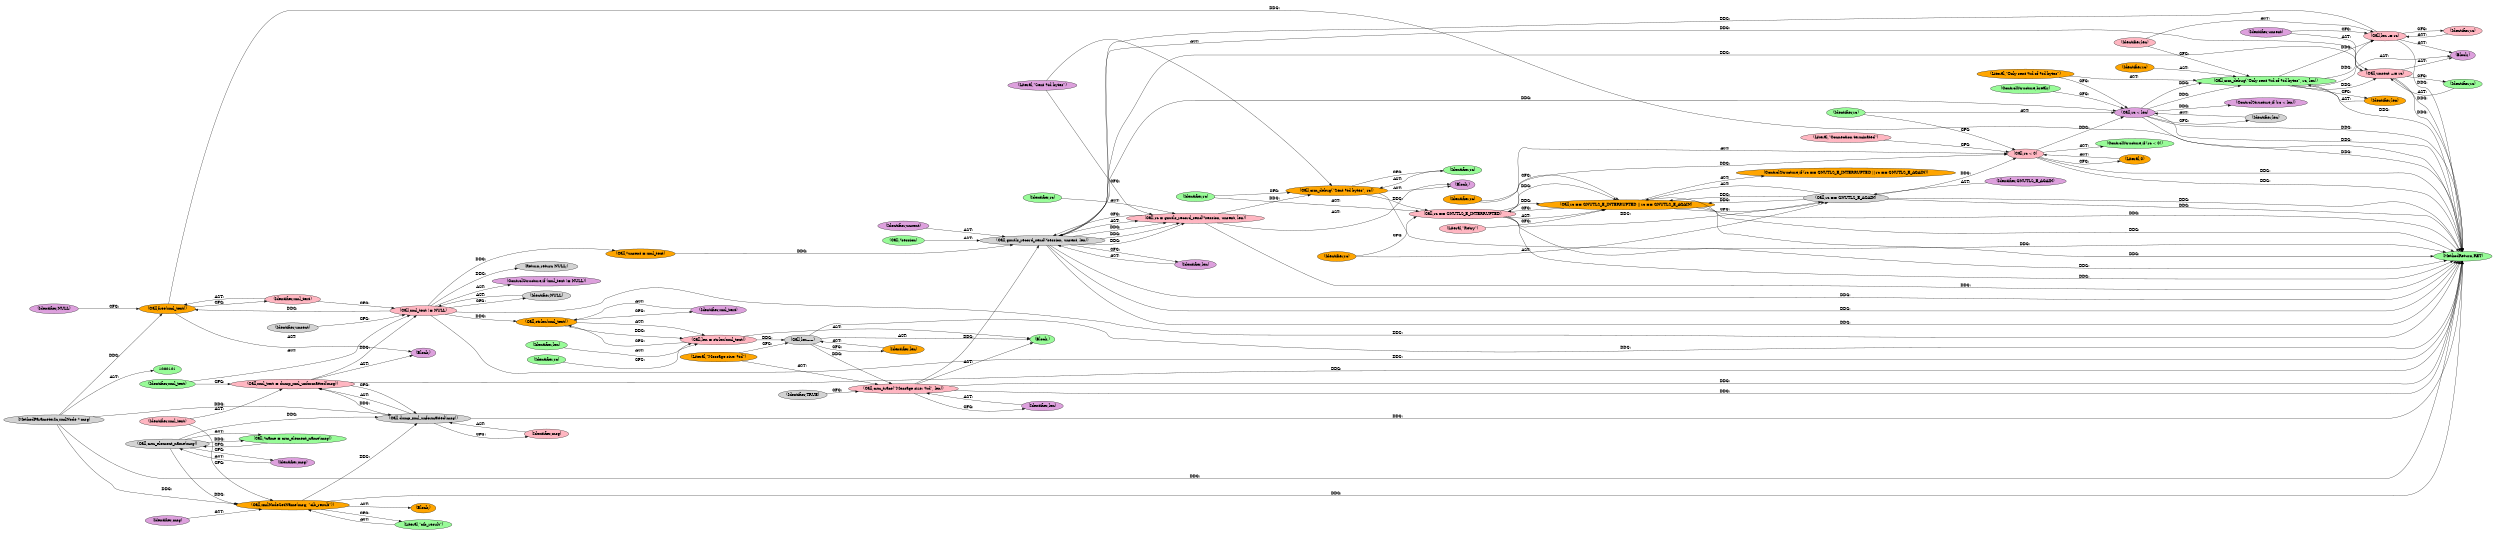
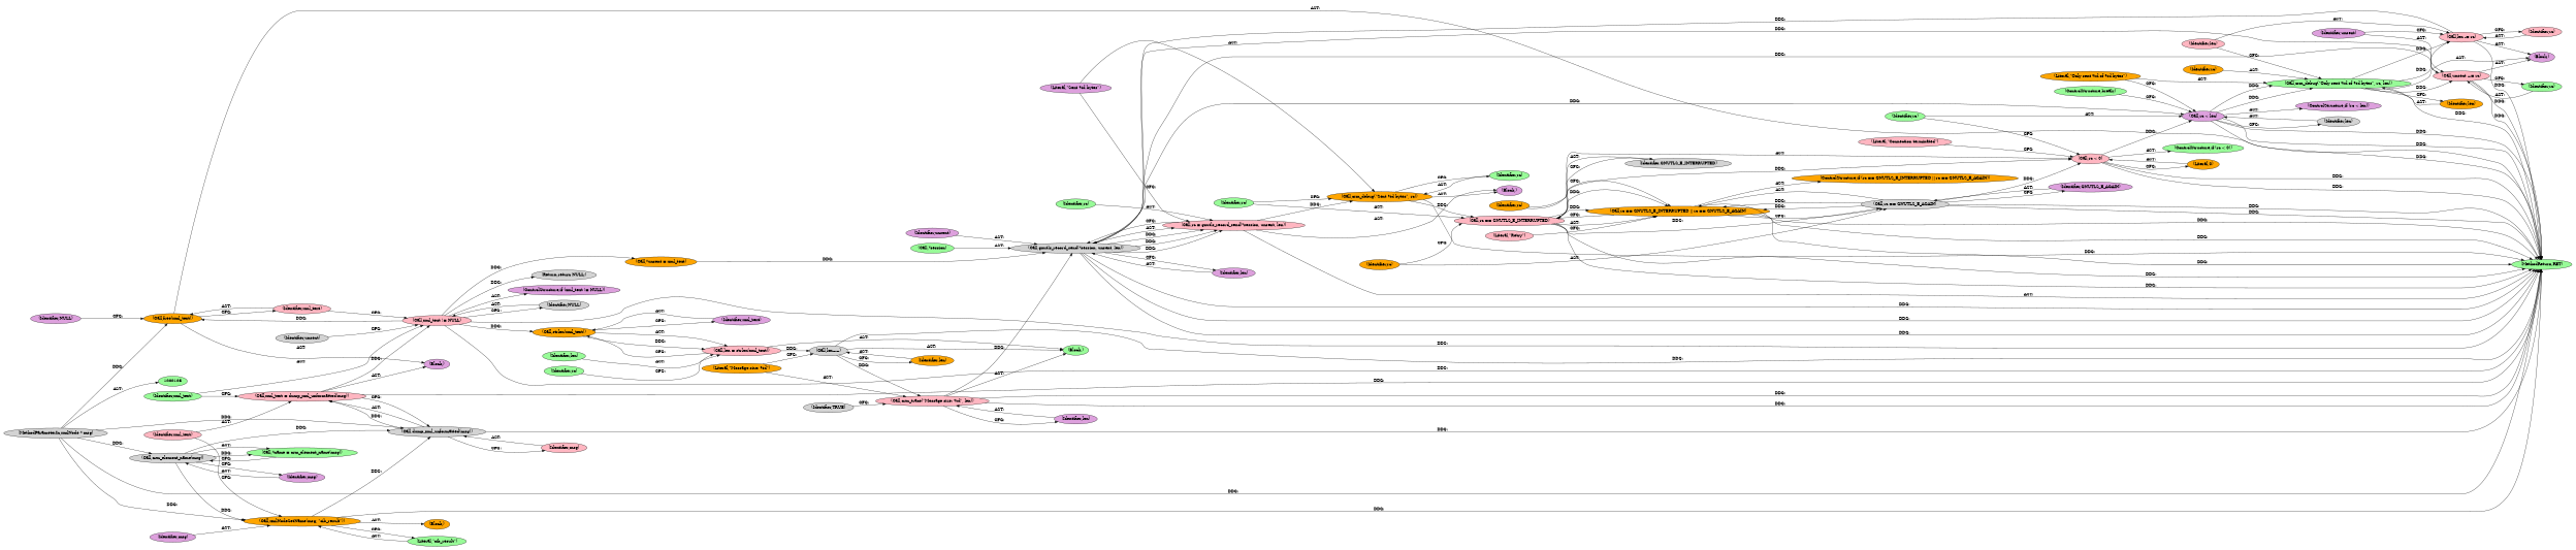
  digraph {
    rankdir=LR
    node [fillcolor=palegreen style=filled]
    n1 [fillcolor=orange label="(Call,strlen(xml_text))"]
    n2 [fillcolor=lightpink label="(Call,len = strlen(xml_text))"]
    n3 [fillcolor=plum label="(Identifier,xml_text)"]
    n4 [fillcolor=lightgrey label="(Call,len++)"]
    n5 [label="(Block,)"]
    n6 [fillcolor=orange label="(Call,free(xml_text))"]
    n7 [label="(MethodReturn,RET)"]
    n8 [fillcolor=plum label="(Block,)"]
    n9 [fillcolor=lightpink label="(Identifier,xml_text)"]
    n10 [fillcolor=lightpink label="(Call,xml_text != NULL)"]
    n11 [fillcolor=orange label="(Call,*unsent = xml_text)"]
    n12 [fillcolor=lightgrey label="(Return,return NULL;)"]
    n13 [fillcolor=plum label="(ControlStructure,if (xml_text != NULL))"]
    n14 [fillcolor=lightgrey label="(Identifier,NULL)"]
    n15 [fillcolor=lightgrey label="(Call,gnutls_record_send(*session, unsent, len))"]
    n16 [fillcolor=lightpink label="(Call,xml_text = dump_xml_unformatted(msg))"]
    n17 [fillcolor=lightgrey label="(Call,dump_xml_unformatted(msg))"]
    n18 [fillcolor=lightpink label="(Identifier,msg)"]
    n19 [fillcolor=lightgrey label="(Call,crm_element_name(msg))"]
    n20 [fillcolor=orange label="(Call,xmlNodeSetName(msg, \"cib_result\"))"]
    n21 [label="(Call,*name = crm_element_name(msg))"]
    n22 [fillcolor=plum label="(Identifier,msg)"]
    n23 [fillcolor=orange label="(Block,)"]
    n24 [label="(Literal,\"cib_result\")"]
    n25 [fillcolor=lightgrey label="(MethodParameterIn,xmlNode * msg)"]
-   1000101
+   1000101 [label=1000105]
    n27 [fillcolor=lightpink label="(Call,crm_trace(\"Message size: %d\", len))"]
    n28 [fillcolor=orange label="(Identifier,len)"]
    n29 [fillcolor=plum label="(Identifier,len)"]
    n30 [fillcolor=lightpink label="(Call,rc = gnutls_record_send(*session, unsent, len))"]
    n31 [fillcolor=plum label="(Call,rc < len)"]
    n32 [fillcolor=lightpink label="(Call,unsent += rc)"]
    n33 [fillcolor=plum label="(Identifier,len)"]
    n34 [fillcolor=orange label="(Call,crm_debug(\"Sent %d bytes\", rc))"]
    n35 [fillcolor=plum label="(Block,)"]
    n36 [label="(Call,crm_debug(\"Only sent %d of %d bytes\", rc, len))"]
    n37 [fillcolor=plum label="(ControlStructure,if (rc < len))"]
    n38 [fillcolor=lightgrey label="(Identifier,len)"]
    n39 [fillcolor=plum label="(Block,)"]
    n40 [label="(Identifier,rc)"]
    n41 [fillcolor=lightpink label="(Call,rc == GNUTLS_E_INTERRUPTED)"]
    n42 [label="(Identifier,rc)"]
    n43 [fillcolor=orange label="(Call,rc == GNUTLS_E_INTERRUPTED || rc == GNUTLS_E_AGAIN)"]
    n44 [fillcolor=lightgrey label="(Call,rc == GNUTLS_E_AGAIN)"]
    n45 [fillcolor=lightpink label="(Call,rc < 0)"]
+   n46 [fillcolor=lightgrey label="(Identifier,GNUTLS_E_INTERRUPTED)"]
    n47 [fillcolor=orange label="(ControlStructure,if (rc == GNUTLS_E_INTERRUPTED || rc == GNUTLS_E_AGAIN))"]
    n48 [fillcolor=plum label="(Identifier,GNUTLS_E_AGAIN)"]
    n49 [fillcolor=orange label="(Literal,0)"]
    n50 [label="(ControlStructure,if (rc < 0))"]
    n51 [fillcolor=lightpink label="(Call,len -= rc)"]
    n52 [fillcolor=orange label="(Identifier,len)"]
    n53 [fillcolor=lightpink label="(Identifier,rc)"]
    n54 [label="(Identifier,rc)"]
    n55 [fillcolor=plum label="(Literal,\"Sent %d bytes\")"]
    n56 [fillcolor=lightpink label="(Identifier,xml_text)"]
    n57 [fillcolor=lightpink label="(Literal,\"Retry\")"]
    n58 [fillcolor=orange label="(Identifier,rc)"]
    n59 [fillcolor=orange label="(Literal,\"Only sent %d of %d bytes\")"]
    n60 [fillcolor=lightpink label="(Identifier,len)"]
    n61 [label="(Call,*session)"]
    n62 [fillcolor=lightgrey label="(Identifier,unsent)"]
    n63 [label="(Identifier,rc)"]
    n64 [label="(Identifier,rc)"]
    n65 [fillcolor=orange label="(Identifier,rc)"]
    n66 [fillcolor=plum label="(Identifier,msg)"]
    n67 [label="(Identifier,xml_text)"]
    n68 [label="(Identifier,len)"]
    n69 [fillcolor=plum label="(Identifier,unsent)"]
    n70 [fillcolor=plum label="(Identifier,NULL)"]
    n71 [label="(ControlStructure,break;)"]
    n72 [fillcolor=plum label="(Identifier,unsent)"]
    n73 [fillcolor=orange label="(Literal,\"Message size: %d\")"]
    n74 [label="(Identifier,rc)"]
    n75 [fillcolor=lightgrey label="(Identifier,TRUE)"]
    n76 [fillcolor=orange label="(Identifier,rc)"]
    n77 [fillcolor=lightpink label="(Literal,\"Connection terminated\")"]
    n1 -> n2 [label="AST: "]
    n1 -> n2 [label="DDG: "]
    n1 -> n3 [label="CFG: "]
    n2 -> n1 [label="CFG: "]
    n2 -> n4 [label="DDG: "]
    n2 -> n5 [label="AST: "]
    n3 -> n1 [label="AST: "]
    n4 -> n5 [label="AST: "]
    n4 -> n7 [label="DDG: "]
    n4 -> n27 [label="DDG: "]
    n4 -> n28 [label="CFG: "]
-   n6 -> n7 [label="DDG: "]
+   n6 -> n7 [label="AST: "]
    n6 -> n8 [label="AST: "]
    n6 -> n9 [label="CFG: "]
    n9 -> n6 [label="AST: "]
    n9 -> n10 [label="CFG: "]
    n10 -> n1 [label="DDG: "]
    n10 -> n6 [label="DDG: "]
    n10 -> n7 [label="DDG: "]
    n10 -> n7 [label="DDG: "]
    n10 -> n11 [label="DDG: "]
    n10 -> n12 [label="DDG: "]
    n10 -> n13 [label="AST: "]
    n10 -> n14 [label="CFG: "]
    n11 -> n15 [label="DDG: "]
    n14 -> n10 [label="AST: "]
    n15 -> n7 [label="DDG: "]
    n15 -> n7 [label="DDG: "]
    n15 -> n7 [label="DDG: "]
    n15 -> n30 [label="AST: "]
    n15 -> n30 [label="DDG: "]
    n15 -> n30 [label="DDG: "]
    n15 -> n30 [label="DDG: "]
    n15 -> n31 [label="DDG: "]
    n15 -> n32 [label="DDG: "]
    n15 -> n33 [label="CFG: "]
    n16 -> n7 [label="DDG: "]
    n16 -> n8 [label="AST: "]
    n16 -> n10 [label="DDG: "]
    n16 -> n17 [label="CFG: "]
    n17 -> n7 [label="DDG: "]
    n17 -> n16 [label="AST: "]
    n17 -> n16 [label="DDG: "]
    n17 -> n18 [label="CFG: "]
    n18 -> n17 [label="AST: "]
    n19 -> n17 [label="DDG: "]
    n19 -> n20 [label="DDG: "]
    n19 -> n21 [label="AST: "]
    n19 -> n21 [label="DDG: "]
    n19 -> n22 [label="CFG: "]
    n20 -> n7 [label="DDG: "]
    n20 -> n17 [label="DDG: "]
    n20 -> n23 [label="AST: "]
    n20 -> n24 [label="CFG: "]
    n21 -> n19 [label="CFG: "]
    n22 -> n19 [label="AST: "]
    n24 -> n20 [label="AST: "]
    n25 -> n6 [label="DDG: "]
    n25 -> n7 [label="DDG: "]
    n25 -> n17 [label="DDG: "]
+   n25 -> n19 [label="DDG: "]
    n25 -> n20 [label="DDG: "]
    n25 -> 1000101 [label="AST: "]
    n27 -> n5 [label="AST: "]
    n27 -> n7 [label="DDG: "]
    n27 -> n7 [label="DDG: "]
    n27 -> n15 [label="DDG: "]
    n27 -> n29 [label="CFG: "]
    n28 -> n4 [label="AST: "]
    n29 -> n27 [label="AST: "]
-   n30 -> n7 [label="DDG: "]
+   n30 -> n7 [label="AST: "]
    n30 -> n15 [label="CFG: "]
    n30 -> n34 [label="DDG: "]
    n30 -> n35 [label="AST: "]
    n31 -> n7 [label="DDG: "]
    n31 -> n7 [label="DDG: "]
    n31 -> n7 [label="DDG: "]
    n31 -> n36 [label="DDG: "]
    n31 -> n36 [label="DDG: "]
-   n31 -> n37 [label="DDG: "]
+   n31 -> n37 [label="AST: "]
    n31 -> n38 [label="CFG: "]
    n32 -> n7 [label="DDG: "]
    n32 -> n7 [label="DDG: "]
    n32 -> n15 [label="DDG: "]
    n32 -> n39 [label="AST: "]
    n32 -> n40 [label="CFG: "]
    n33 -> n15 [label="AST: "]
    n34 -> n7 [label="DDG: "]
    n34 -> n35 [label="AST: "]
    n34 -> n41 [label="DDG: "]
    n34 -> n42 [label="CFG: "]
    n36 -> n7 [label="DDG: "]
    n36 -> n32 [label="DDG: "]
    n36 -> n39 [label="AST: "]
    n36 -> n51 [label="DDG: "]
    n36 -> n51 [label="DDG: "]
    n36 -> n52 [label="CFG: "]
    n38 -> n31 [label="AST: "]
    n40 -> n32 [label="AST: "]
    n41 -> n7 [label="DDG: "]
    n41 -> n7 [label="DDG: "]
    n41 -> n43 [label="AST: "]
    n41 -> n43 [label="DDG: "]
    n41 -> n43 [label="DDG: "]
    n41 -> n44 [label="DDG: "]
    n41 -> n45 [label="DDG: "]
+   n41 -> n46 [label="CFG: "]
    n42 -> n34 [label="AST: "]
    n43 -> n7 [label="DDG: "]
    n43 -> n7 [label="DDG: "]
    n43 -> n7 [label="DDG: "]
    n43 -> n41 [label="CFG: "]
    n43 -> n44 [label="CFG: "]
    n43 -> n47 [label="AST: "]
    n44 -> n7 [label="DDG: "]
    n44 -> n7 [label="DDG: "]
    n44 -> n43 [label="AST: "]
    n44 -> n43 [label="DDG: "]
    n44 -> n43 [label="DDG: "]
    n44 -> n45 [label="DDG: "]
+   n44 -> n48 [label="CFG: "]
    n45 -> n7 [label="DDG: "]
    n45 -> n7 [label="DDG: "]
    n45 -> n31 [label="DDG: "]
    n45 -> n49 [label="CFG: "]
    n45 -> n50 [label="AST: "]
+   n46 -> n41 [label="AST: "]
    n48 -> n44 [label="AST: "]
    n49 -> n45 [label="AST: "]
    n51 -> n7 [label="DDG: "]
    n51 -> n15 [label="DDG: "]
    n51 -> n39 [label="AST: "]
    n51 -> n53 [label="CFG: "]
    n52 -> n36 [label="AST: "]
    n53 -> n51 [label="AST: "]
    n54 -> n2 [label="CFG: "]
    n55 -> n30 [label="CFG: "]
    n55 -> n34 [label="AST: "]
    n56 -> n16 [label="AST: "]
    n56 -> n20 [label="CFG: "]
    n57 -> n43 [label="CFG: "]
    n58 -> n43 [label="CFG: "]
    n58 -> n45 [label="AST: "]
    n59 -> n31 [label="CFG: "]
    n59 -> n36 [label="AST: "]
    n60 -> n36 [label="CFG: "]
    n60 -> n51 [label="AST: "]
    n61 -> n15 [label="AST: "]
    n62 -> n10 [label="CFG: "]
    n63 -> n31 [label="AST: "]
    n63 -> n45 [label="CFG: "]
    n64 -> n34 [label="CFG: "]
    n64 -> n41 [label="AST: "]
    n65 -> n36 [label="AST: "]
    n66 -> n20 [label="AST: "]
    n67 -> n10 [label="AST: "]
    n67 -> n16 [label="CFG: "]
    n68 -> n2 [label="AST: "]
    n69 -> n32 [label="AST: "]
    n69 -> n51 [label="CFG: "]
    n70 -> n6 [label="CFG: "]
    n71 -> n31 [label="CFG: "]
    n72 -> n15 [label="AST: "]
    n73 -> n4 [label="CFG: "]
    n73 -> n27 [label="AST: "]
    n74 -> n30 [label="AST: "]
    n75 -> n27 [label="CFG: "]
    n76 -> n41 [label="CFG: "]
    n76 -> n44 [label="AST: "]
    n77 -> n45 [label="CFG: "]
  }
